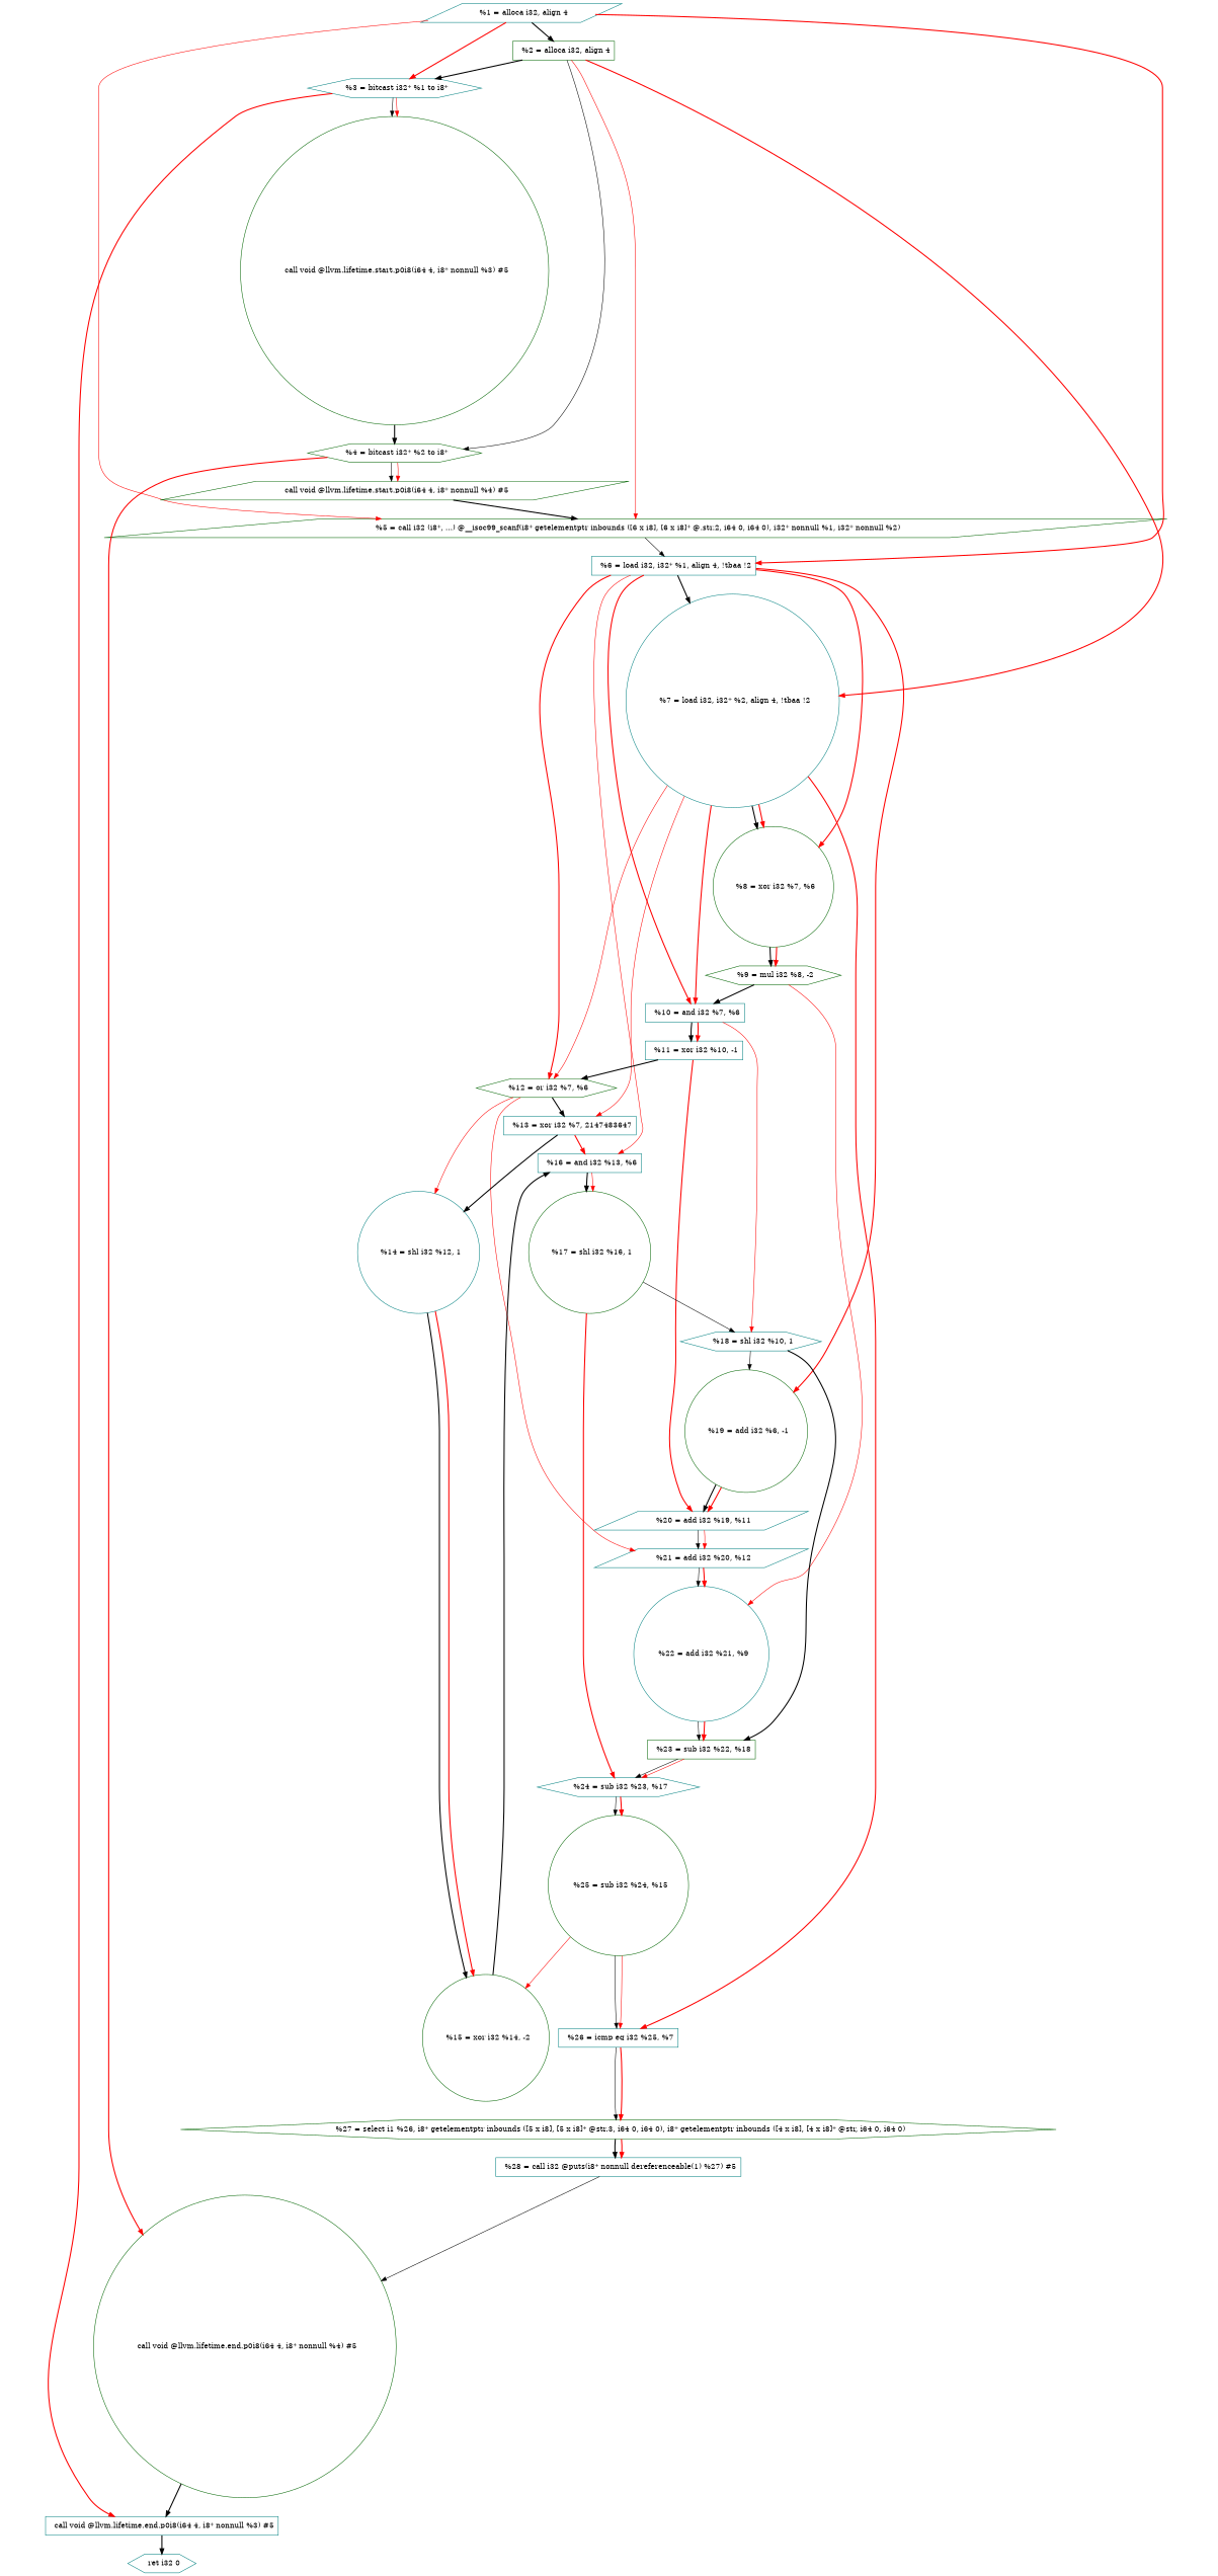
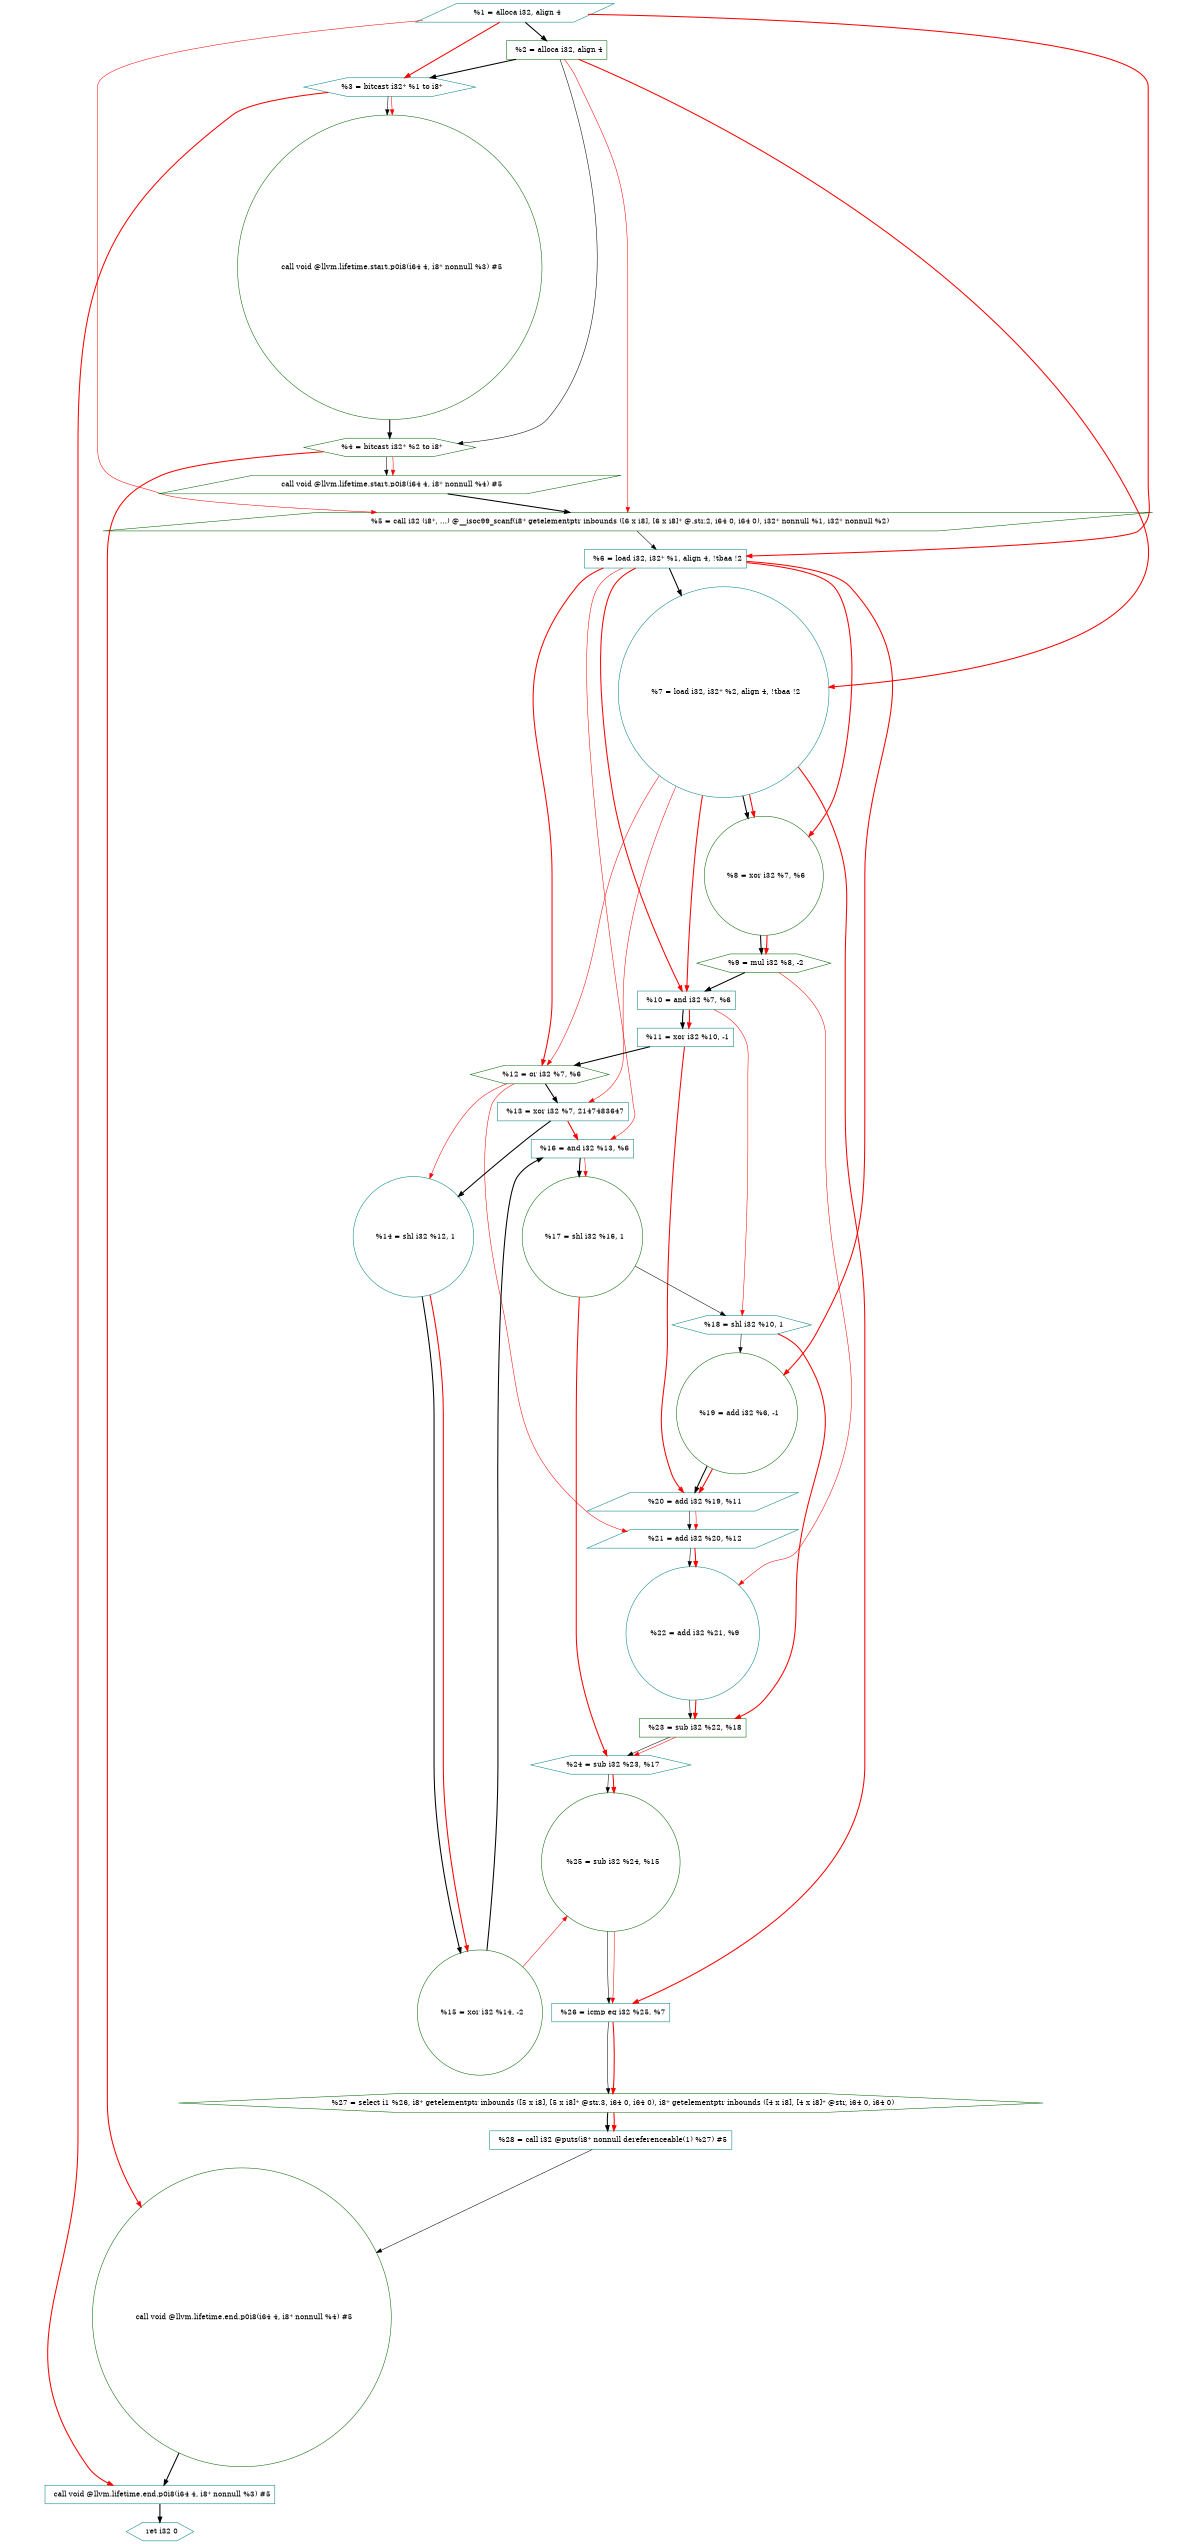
  digraph {
    node [color=teal shape=box]
    edge [style=bold color=red]
    n1 [label="  %1 = alloca i32, align 4" shape=parallelogram]
    n2 [color=darkgreen label="  %2 = alloca i32, align 4"]
    n3 [label="  %3 = bitcast i32* %1 to i8*" shape=hexagon]
    n4 [color=darkgreen label="  %5 = call i32 (i8*, ...) @__isoc99_scanf(i8* getelementptr inbounds ([6 x i8], [6 x i8]* @.str.2, i64 0, i64 0), i32* nonnull %1, i32* nonnull %2)" shape=parallelogram]
    n5 [label="  %6 = load i32, i32* %1, align 4, !tbaa !2"]
    n6 [color=darkgreen label="  %4 = bitcast i32* %2 to i8*" shape=hexagon]
    n7 [label="  %7 = load i32, i32* %2, align 4, !tbaa !2" shape=circle]
    n8 [color=darkgreen label="  call void @llvm.lifetime.start.p0i8(i64 4, i8* nonnull %3) #5" shape=circle]
    n9 [label="  call void @llvm.lifetime.end.p0i8(i64 4, i8* nonnull %3) #5"]
    n10 [color=darkgreen label="  %8 = xor i32 %7, %6" shape=circle]
    n11 [label="  %10 = and i32 %7, %6"]
    n12 [color=darkgreen label="  %12 = or i32 %7, %6" shape=hexagon]
    n13 [label="  %16 = and i32 %13, %6"]
    n14 [color=darkgreen label="  %19 = add i32 %6, -1" shape=circle]
    n15 [color=darkgreen label="  call void @llvm.lifetime.start.p0i8(i64 4, i8* nonnull %4) #5" shape=parallelogram]
    n16 [color=darkgreen label="  call void @llvm.lifetime.end.p0i8(i64 4, i8* nonnull %4) #5" shape=circle]
    n17 [label="  %13 = xor i32 %7, 2147483647"]
    n18 [label="  %26 = icmp eq i32 %25, %7"]
    n19 [label="  ret i32 0" shape=hexagon]
    n20 [color=darkgreen label="  %9 = mul i32 %8, -2" shape=hexagon]
    n21 [label="  %11 = xor i32 %10, -1"]
    n22 [label="  %18 = shl i32 %10, 1" shape=hexagon]
    n23 [label="  %14 = shl i32 %12, 1" shape=circle]
    n24 [label="  %21 = add i32 %20, %12" shape=parallelogram]
    n25 [color=darkgreen label="  %17 = shl i32 %16, 1" shape=circle]
    n26 [label="  %20 = add i32 %19, %11" shape=parallelogram]
    n27 [color=darkgreen label="  %27 = select i1 %26, i8* getelementptr inbounds ([5 x i8], [5 x i8]* @str.3, i64 0, i64 0), i8* getelementptr inbounds ([4 x i8], [4 x i8]* @str, i64 0, i64 0)" shape=hexagon]
    n28 [label="  %22 = add i32 %21, %9" shape=circle]
    n29 [color=darkgreen label="  %23 = sub i32 %22, %18"]
    n30 [color=darkgreen label="  %15 = xor i32 %14, -2" shape=circle]
    n31 [color=darkgreen label="  %25 = sub i32 %24, %15" shape=circle]
    n32 [label="  %24 = sub i32 %23, %17" shape=hexagon]
    n33 [label="  %28 = call i32 @puts(i8* nonnull dereferenceable(1) %27) #5"]
    n1 -> n2 [color=""]
    n1 -> n3
    n1 -> n4 [style=solid]
    n1 -> n5
    n2 -> n3 [color=""]
    n2 -> n4 [style=solid]
    n2 -> n6 [color=black style=solid]
    n2 -> n7
    n3 -> n8 [style=solid color=""]
    n3 -> n8 [style=solid]
    n3 -> n9
    n4 -> n5 [style=solid color=""]
    n5 -> n7 [color=""]
    n5 -> n10
    n5 -> n11
    n5 -> n12
    n5 -> n13 [style=solid]
    n5 -> n14
    n6 -> n15 [style=solid color=""]
    n6 -> n15 [style=solid]
    n6 -> n16
    n7 -> n10 [color=""]
    n7 -> n10
    n7 -> n11
    n7 -> n12 [style=solid]
    n7 -> n17 [style=solid]
    n7 -> n18
    n8 -> n6 [color=""]
    n9 -> n19 [color=""]
    n10 -> n20 [color=""]
    n10 -> n20
    n11 -> n21 [color=""]
    n11 -> n21
    n11 -> n22 [style=solid]
    n12 -> n17 [color=""]
    n12 -> n23 [style=solid]
    n12 -> n24 [style=solid]
    n13 -> n25 [color=""]
    n13 -> n25 [style=solid]
    n14 -> n26 [color=""]
    n14 -> n26
    n15 -> n4 [color=""]
    n16 -> n9 [color=""]
    n17 -> n13
    n17 -> n23 [color=""]
    n18 -> n27 [style=solid color=""]
    n18 -> n27
    n20 -> n11 [color=""]
    n20 -> n28 [style=solid]
    n21 -> n12 [color=""]
    n21 -> n26
    n22 -> n14 [style=solid color=""]
-   n22 -> n29 [color=black]
+   n22 -> n29
    n23 -> n30 [color=""]
    n23 -> n30
    n24 -> n28 [style=solid color=""]
    n24 -> n28
    n25 -> n22 [style=solid color=""]
    n25 -> n32
    n26 -> n24 [style=solid color=""]
    n26 -> n24 [style=solid]
    n27 -> n33 [color=""]
    n27 -> n33
    n28 -> n29 [style=solid color=""]
    n28 -> n29
    n29 -> n32 [style=solid color=""]
    n29 -> n32 [style=solid]
    n30 -> n13 [color=""]
-   n31 -> n30 [style=solid]
+   n30 -> n31 [style=solid]
    n31 -> n18 [style=solid color=""]
    n31 -> n18 [style=solid]
    n32 -> n31 [style=solid color=""]
    n32 -> n31
    n33 -> n16 [style=solid color=""]
  }
